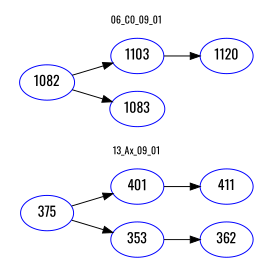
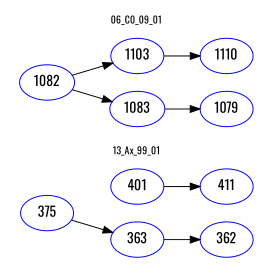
  digraph {
    fontname=Oswald
    rankdir=LR
    node [color=blue fontname=Oswald]
    edge [color=black fontname=Oswald]
    n1 [label=375]
-   n2 [label=353]
+   n2 [label=363]
    n3 [label=401]
    n4 [label=362]
    n5 [label=411]
    n6 [label=1082]
    n7 [label=1083]
    n8 [label=1103]
-   n10 [label=1120]
+   n9 [label=1079]
+   n10 [label=1110]
    subgraph cluster_1 {
      color=white
      fontsize=10
-     label="13_Ax_09_01"
+     label="13_Ax_99_01"
      n1
      n2
      n3
      n4
      n5
    }
    subgraph cluster_2 {
      color=white
      fontsize=10
      label="06_C0_09_01"
      n6
      n7
      n8
+     n9
      n10
    }
    n1 -> n2
-   n1 -> n3
    n2 -> n4
    n3 -> n5
    n6 -> n7
    n6 -> n8
+   n7 -> n9
    n8 -> n10
  }
